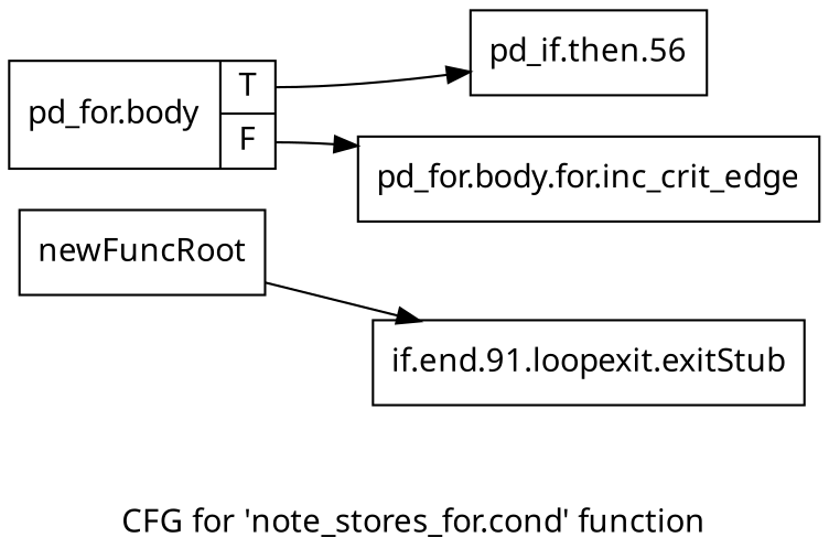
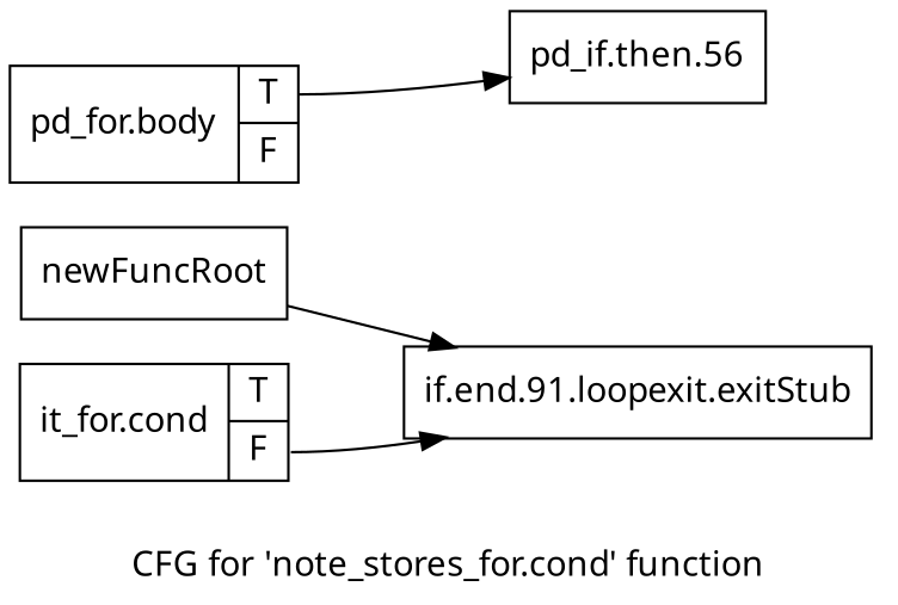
  digraph {
    fontname="Noto Sans"
    label="CFG for 'note_stores_for.cond' function"
    rankdir=LR
    node [fontname="Noto Sans" shape=record]
    edge [fontname="Noto Sans" tailport=s1]
    n1 [label="{newFuncRoot}"]
    n2 [label="{if.end.91.loopexit.exitStub}"]
+   n3 [label="{it_for.cond|{<s0>T|<s1>F}}"]
    n4 [label="{pd_for.body|{<s0>T|<s1>F}}"]
    n5 [label="{pd_if.then.56}"]
-   n6 [label="{pd_for.body.for.inc_crit_edge}"]
    n1 -> n2 [tailport=""]
+   n3 -> n2
    n4 -> n5 [tailport=s0]
-   n4 -> n6
  }
